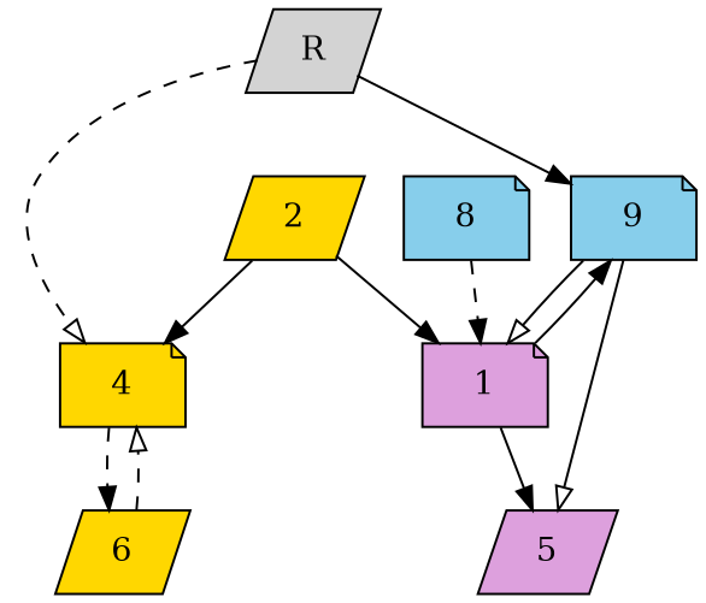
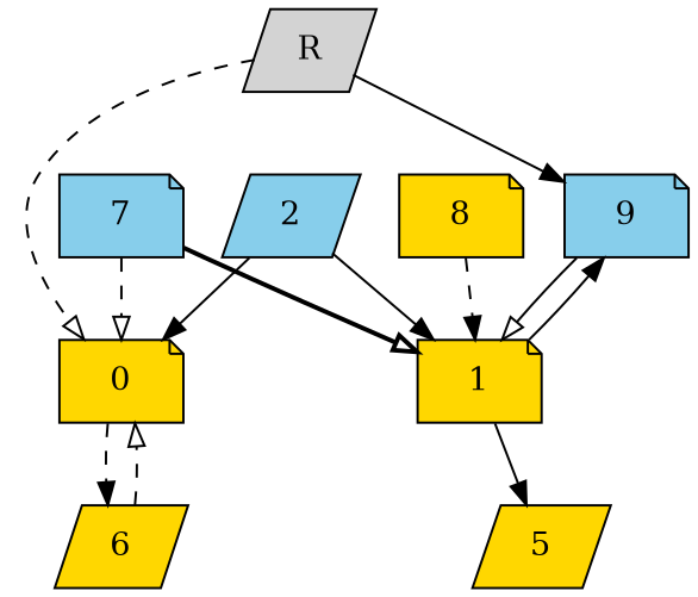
  digraph {
    node [fillcolor=gold shape=note style=filled]
    edge [arrowhead=normal style=solid]
    n1 [fillcolor=skyblue label=9]
-   1 [fillcolor=plum]
-   5 [fillcolor=plum shape=parallelogram]
-   2 [shape=parallelogram]
-   4
+   1
+   5 [shape=parallelogram]
+   2 [fillcolor=skyblue shape=parallelogram]
+   4 [label=0]
    6 [shape=parallelogram]
-   8 [fillcolor=skyblue]
+   7 [fillcolor=skyblue]
+   8
    R [fillcolor=lightgrey shape=parallelogram]
    n1 -> 1 [arrowhead=onormal]
-   n1 -> 5 [arrowhead=onormal]
    1 -> n1
    1 -> 5
    2 -> 1
    2 -> 4
    4 -> 6 [style=dashed]
    6 -> 4 [arrowhead=onormal style=dashed]
+   7 -> 1 [arrowhead=onormal style=bold]
+   7 -> 4 [arrowhead=onormal style=dashed]
    8 -> 1 [style=dashed]
    R -> n1
    R -> 4 [arrowhead=onormal style=dashed]
  }
